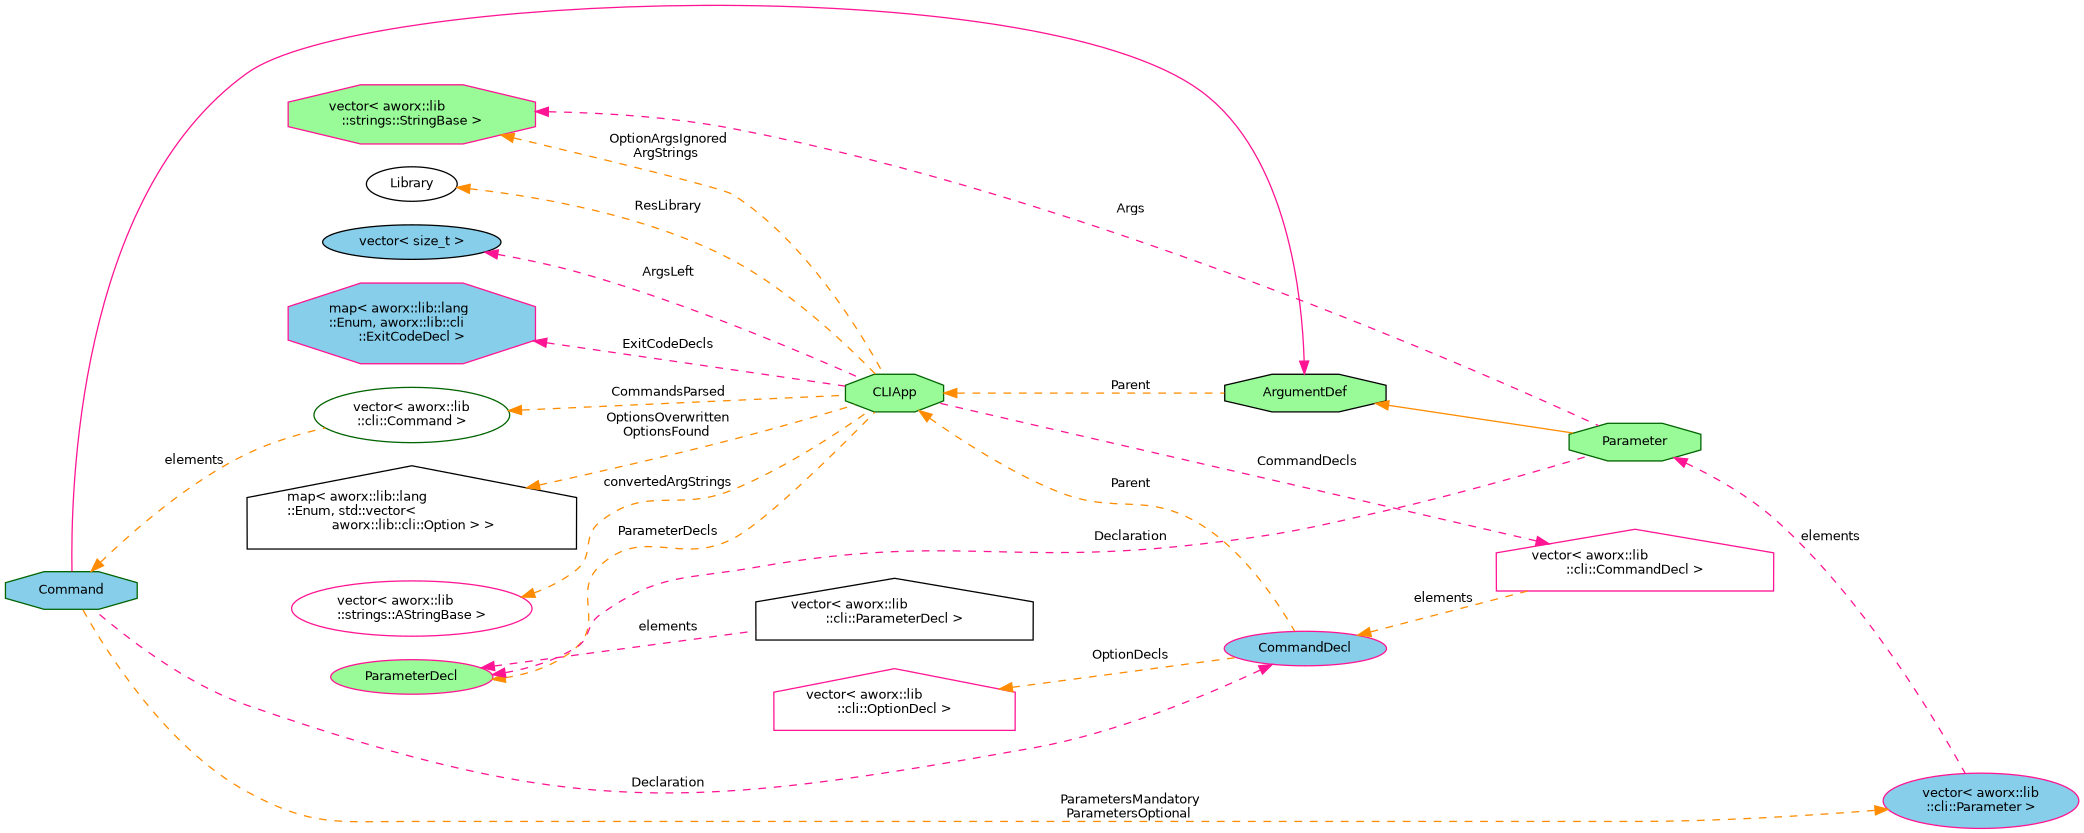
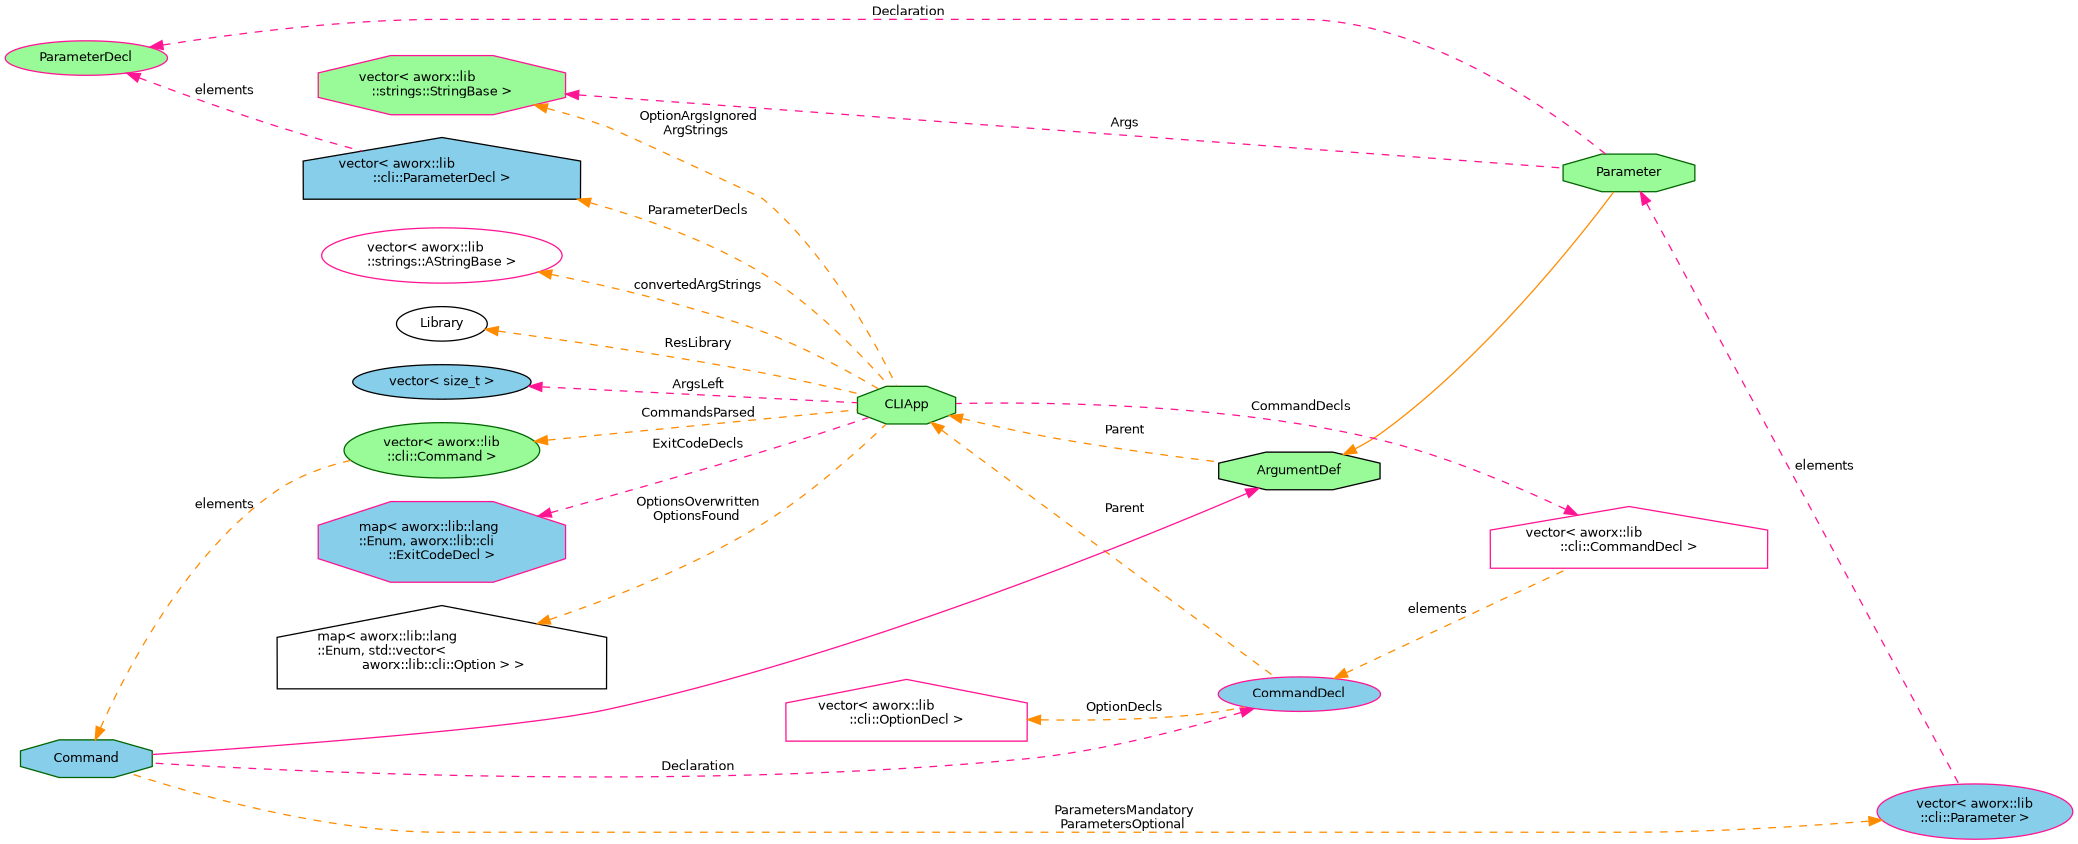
  digraph {
    rankdir=LR
    node [color=deeppink fillcolor=skyblue fontname=Helvetica fontsize=10 shape=ellipse style=filled]
    edge [color=darkorange dir=back fontname=Helvetica fontsize=10 labelfontname=Helvetica labelfontsize=10 style=dashed]
    n1 [color=darkgreen fontcolor=black height=0.2 label=Command shape=octagon width=0.4]
-   n2 [color=darkgreen fillcolor=white height=0.2 label="vector\< aworx::lib\l::cli::Command \>" width=0.4]
+   n2 [color=darkgreen fillcolor=palegreen height=0.2 label="vector\< aworx::lib\l::cli::Command \>" width=0.4]
    n3 [color=darkgreen fillcolor=palegreen height=0.2 label=CLIApp shape=octagon width=0.4]
    n4 [color=black fillcolor=palegreen height=0.2 label=ArgumentDef shape=octagon width=0.4]
    n5 [color=darkgreen fillcolor=palegreen height=0.2 label=Parameter shape=octagon width=0.4]
    n6 [height=0.2 label="vector\< aworx::lib\l::cli::Parameter \>" width=0.4]
    n7 [height=0.2 label=CommandDecl width=0.4]
    n8 [fillcolor=white height=0.2 label="vector\< aworx::lib\l::cli::CommandDecl \>" shape=house width=0.4]
    n9 [fillcolor=white height=0.2 label="vector\< aworx::lib\l::cli::OptionDecl \>" shape=house width=0.4]
    n10 [color=black fillcolor=white height=0.2 label="map\< aworx::lib::lang\l::Enum, std::vector\<\l aworx::lib::cli::Option \> \>" shape=house width=0.4]
    n11 [fillcolor=white height=0.2 label="vector\< aworx::lib\l::strings::AStringBase \>" width=0.4]
    n12 [fillcolor=palegreen height=0.2 label="vector\< aworx::lib\l::strings::StringBase \>" shape=octagon width=0.4]
    n13 [color=black fillcolor=white height=0.2 label=Library width=0.4]
    n14 [color=black height=0.2 label="vector\< size_t \>" width=0.4]
    n15 [height=0.2 label="map\< aworx::lib::lang\l::Enum, aworx::lib::cli\l::ExitCodeDecl \>" shape=octagon width=0.4]
-   n16 [color=black fillcolor=white height=0.2 label="vector\< aworx::lib\l::cli::ParameterDecl \>" shape=house width=0.4]
+   n16 [color=black height=0.2 label="vector\< aworx::lib\l::cli::ParameterDecl \>" shape=house width=0.4]
    n17 [fillcolor=palegreen height=0.2 label=ParameterDecl width=0.4]
    n1 -> n2 [label=" elements"]
    n2 -> n3 [label=" CommandsParsed"]
    n3 -> n4 [label=" Parent"]
    n3 -> n7 [label=" Parent"]
    n4 -> n1 [color=deeppink style=solid]
    n4 -> n5 [style=solid]
    n5 -> n6 [color=deeppink label=" elements"]
    n6 -> n1 [label=" ParametersMandatory\nParametersOptional"]
    n7 -> n1 [color=deeppink label=" Declaration"]
    n7 -> n8 [label=" elements"]
    n8 -> n3 [color=deeppink label=" CommandDecls"]
    n9 -> n7 [label=" OptionDecls"]
    n10 -> n3 [label=" OptionsOverwritten\nOptionsFound"]
    n11 -> n3 [label=" convertedArgStrings"]
    n12 -> n3 [label=" OptionArgsIgnored\nArgStrings"]
    n12 -> n5 [color=deeppink label=" Args"]
    n13 -> n3 [label=" ResLibrary"]
    n14 -> n3 [color=deeppink label=" ArgsLeft"]
    n15 -> n3 [color=deeppink label=" ExitCodeDecls"]
-   n17 -> n3 [label=" ParameterDecls"]
+   n16 -> n3 [label=" ParameterDecls"]
    n17 -> n5 [color=deeppink label=" Declaration"]
    n17 -> n16 [color=deeppink label=" elements"]
  }
